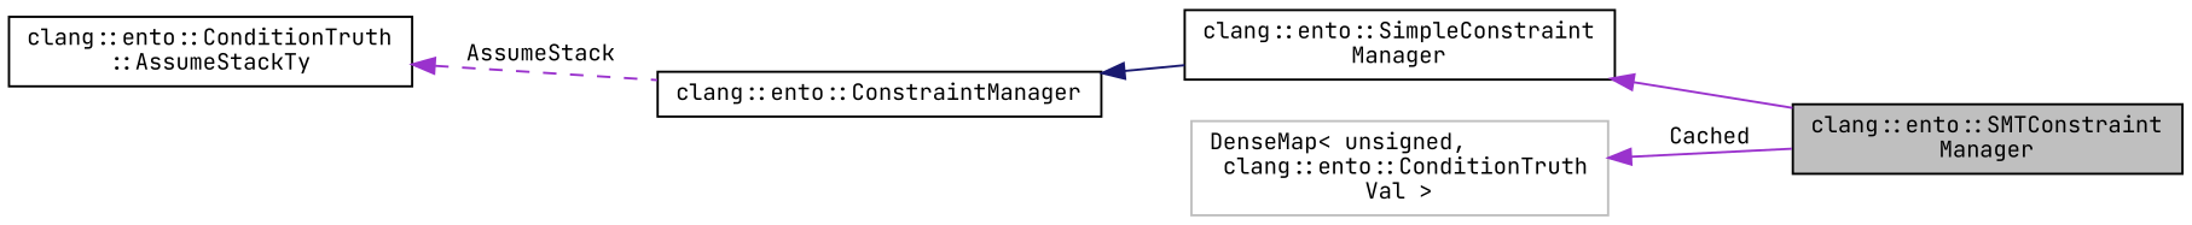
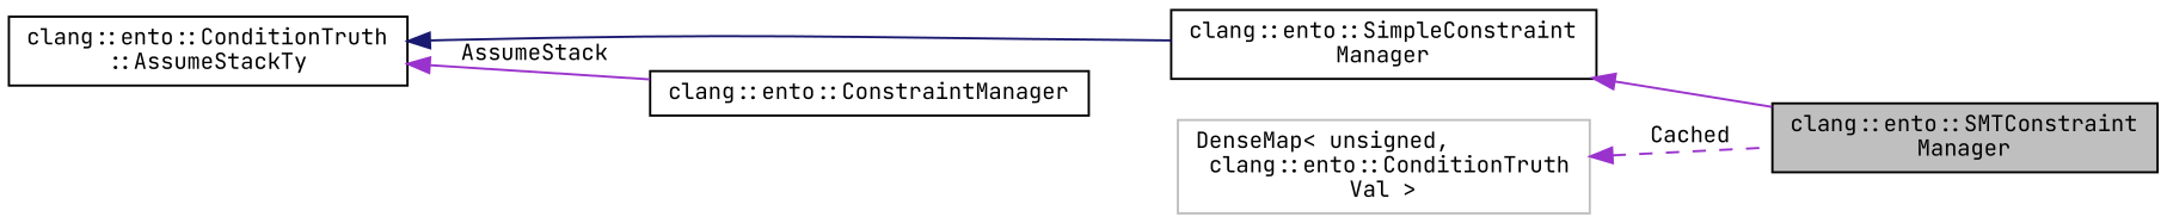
  digraph {
    fontname="JetBrains Mono"
    rankdir=LR
    node [color=black fontname="JetBrains Mono" fontsize=10 shape=record]
    edge [color=darkorchid3 dir=back fontname="JetBrains Mono" fontsize=10 labelfontname=Helvetica labelfontsize=10 style=solid]
    n1 [fillcolor=grey75 fontcolor=black height=0.2 label="clang::ento::SMTConstraint\lManager" style=filled width=0.4]
    n2 [height=0.2 label="clang::ento::SimpleConstraint\lManager" width=0.4]
    n3 [height=0.2 label="clang::ento::ConstraintManager" width=0.4]
    n4 [height=0.2 label="clang::ento::ConditionTruth\l::AssumeStackTy" width=0.4]
    n5 [color=grey75 height=0.2 label="DenseMap\< unsigned,\l clang::ento::ConditionTruth\lVal \>" width=0.4]
    n2 -> n1
-   n3 -> n2 [color=midnightblue]
-   n4 -> n3 [label=" AssumeStack" style=dashed]
-   n5 -> n1 [label=" Cached"]
+   n4 -> n2 [color=midnightblue]
+   n4 -> n3 [label=" AssumeStack"]
+   n5 -> n1 [label=" Cached" style=dashed]
  }
